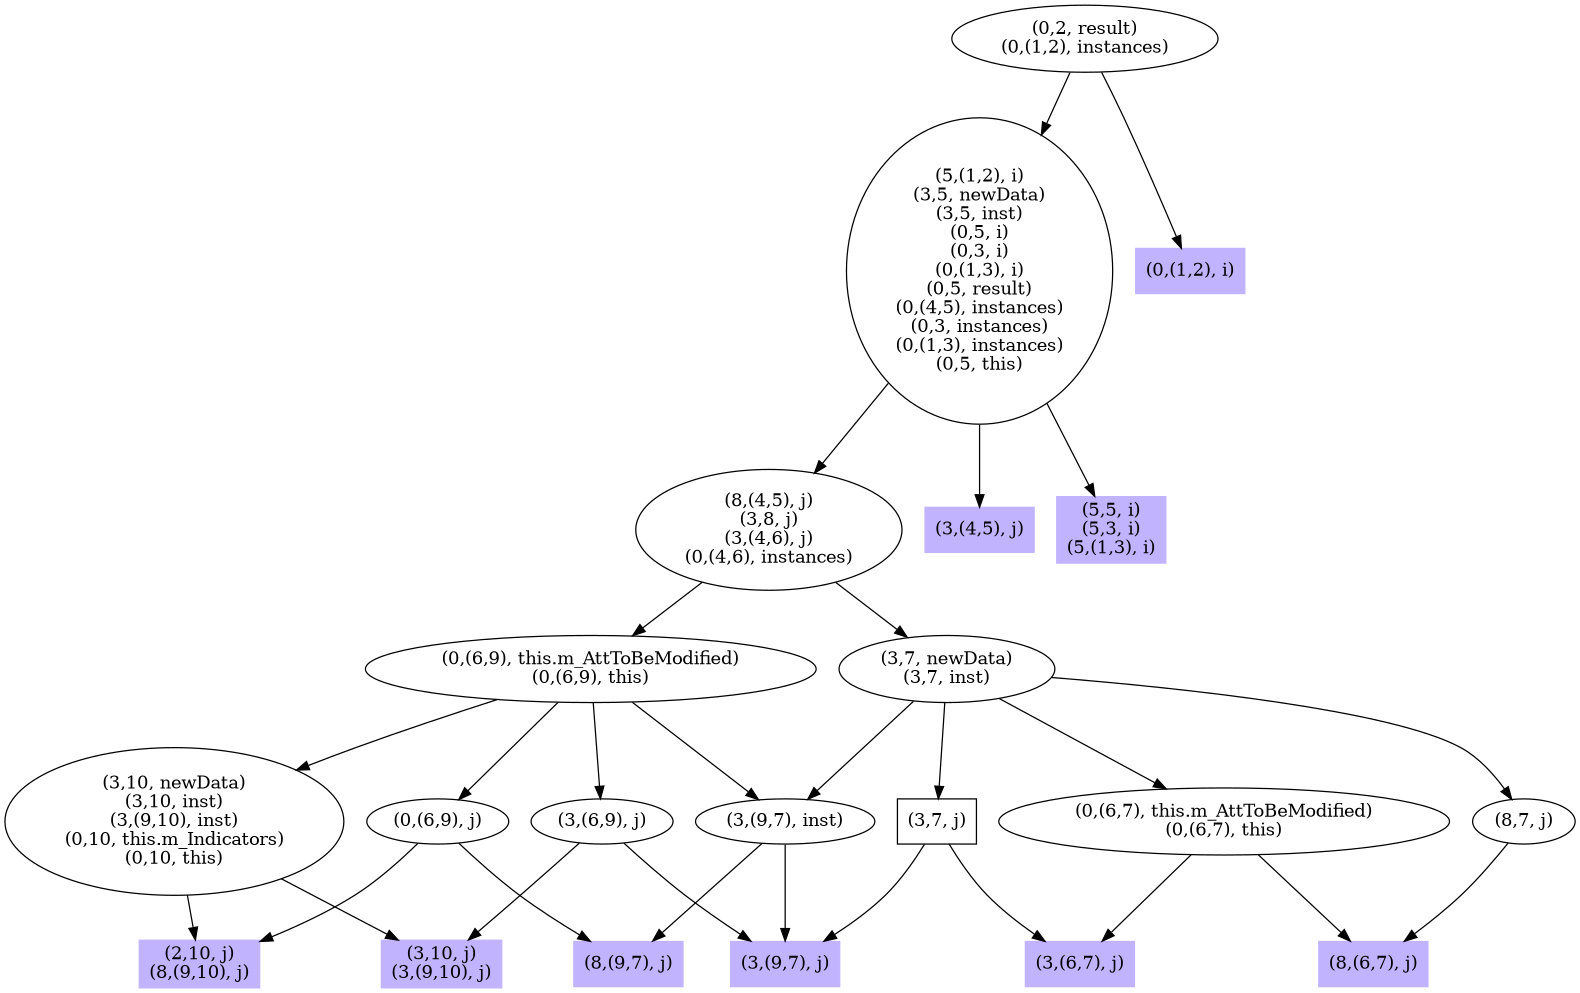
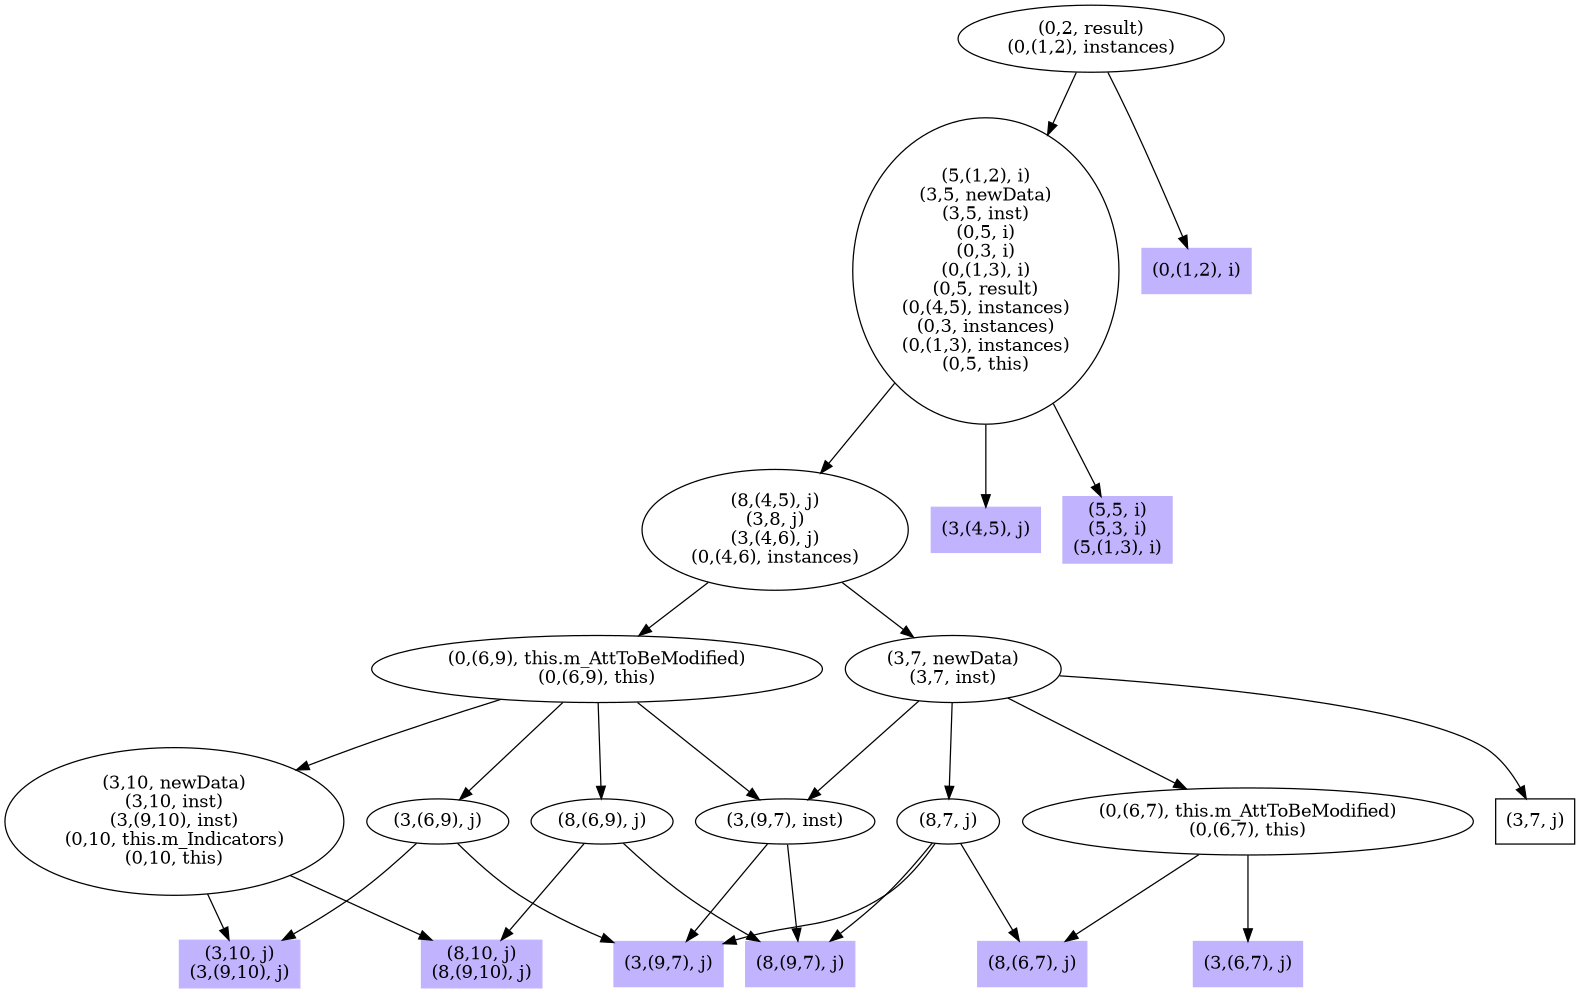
  digraph {
    n1 [color=".7 .3 1.0" label="(3,10, j)\n(3,(9,10), j)" shape=box style=filled]
-   n2 [color=".7 .3 1.0" label="(2,10, j)\n(8,(9,10), j)" shape=box style=filled]
+   n2 [color=".7 .3 1.0" label="(8,10, j)\n(8,(9,10), j)" shape=box style=filled]
    n3 [label="(3,10, newData)\n(3,10, inst)\n(3,(9,10), inst)\n(0,10, this.m_Indicators)\n(0,10, this)"]
    n4 [color=".7 .3 1.0" label="(3,(9,7), j)" shape=box style=filled]
    n5 [color=".7 .3 1.0" label="(8,(9,7), j)" shape=box style=filled]
    n6 [label="(3,(9,7), inst)"]
    n7 [label="(3,(6,9), j)"]
-   n8 [label="(0,(6,9), j)"]
+   n8 [label="(8,(6,9), j)"]
    n9 [label="(0,(6,9), this.m_AttToBeModified)\n(0,(6,9), this)"]
    n10 [color=".7 .3 1.0" label="(3,(6,7), j)" shape=box style=filled]
    n11 [color=".7 .3 1.0" label="(8,(6,7), j)" shape=box style=filled]
    n12 [label="(0,(6,7), this.m_AttToBeModified)\n(0,(6,7), this)"]
    n13 [label="(3,7, j)" shape=box]
    n14 [label="(8,7, j)"]
    n15 [label="(3,7, newData)\n(3,7, inst)"]
    n16 [label="(8,(4,5), j)\n(3,8, j)\n(3,(4,6), j)\n(0,(4,6), instances)"]
    n17 [color=".7 .3 1.0" label="(3,(4,5), j)" shape=box style=filled]
    n18 [color=".7 .3 1.0" label="(5,5, i)\n(5,3, i)\n(5,(1,3), i)" shape=box style=filled]
    n19 [label="(5,(1,2), i)\n(3,5, newData)\n(3,5, inst)\n(0,5, i)\n(0,3, i)\n(0,(1,3), i)\n(0,5, result)\n(0,(4,5), instances)\n(0,3, instances)\n(0,(1,3), instances)\n(0,5, this)"]
    n20 [color=".7 .3 1.0" label="(0,(1,2), i)" shape=box style=filled]
    n21 [label="(0,2, result)\n(0,(1,2), instances)"]
    n3 -> n1
    n3 -> n2
    n6 -> n4
    n6 -> n5
    n7 -> n1
    n7 -> n4
    n8 -> n2
    n8 -> n5
    n9 -> n3
    n9 -> n6
    n9 -> n7
    n9 -> n8
    n12 -> n10
    n12 -> n11
-   n13 -> n4
-   n13 -> n10
+   n14 -> n4
+   n14 -> n5
    n14 -> n11
    n15 -> n6
    n15 -> n12
    n15 -> n13
    n15 -> n14
    n16 -> n9
    n16 -> n15
    n19 -> n16
    n19 -> n17
    n19 -> n18
    n21 -> n19
    n21 -> n20
  }
